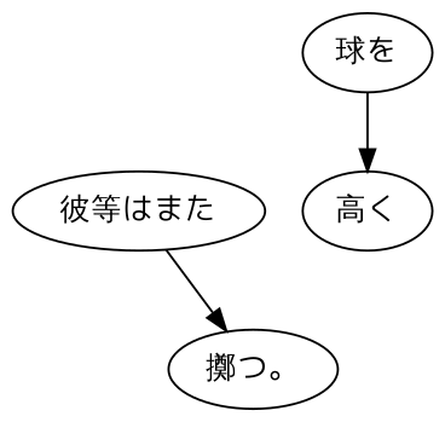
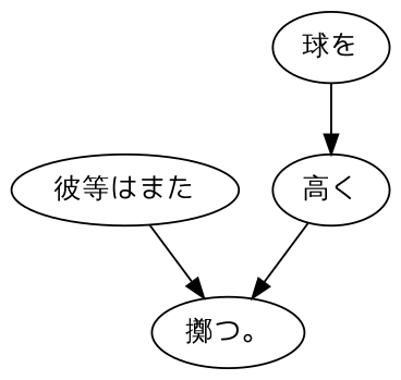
  digraph {
    fontname="Liberation Mono"
    node [fontname="Liberation Mono"]
    edge [fontname="Liberation Mono"]
    n1 [label="彼等はまた"]
    n2 [label="擲つ。"]
    n3 [label="球を"]
    n4 [label="高く"]
    n1 -> n2
    n3 -> n4
+   n4 -> n2
  }
